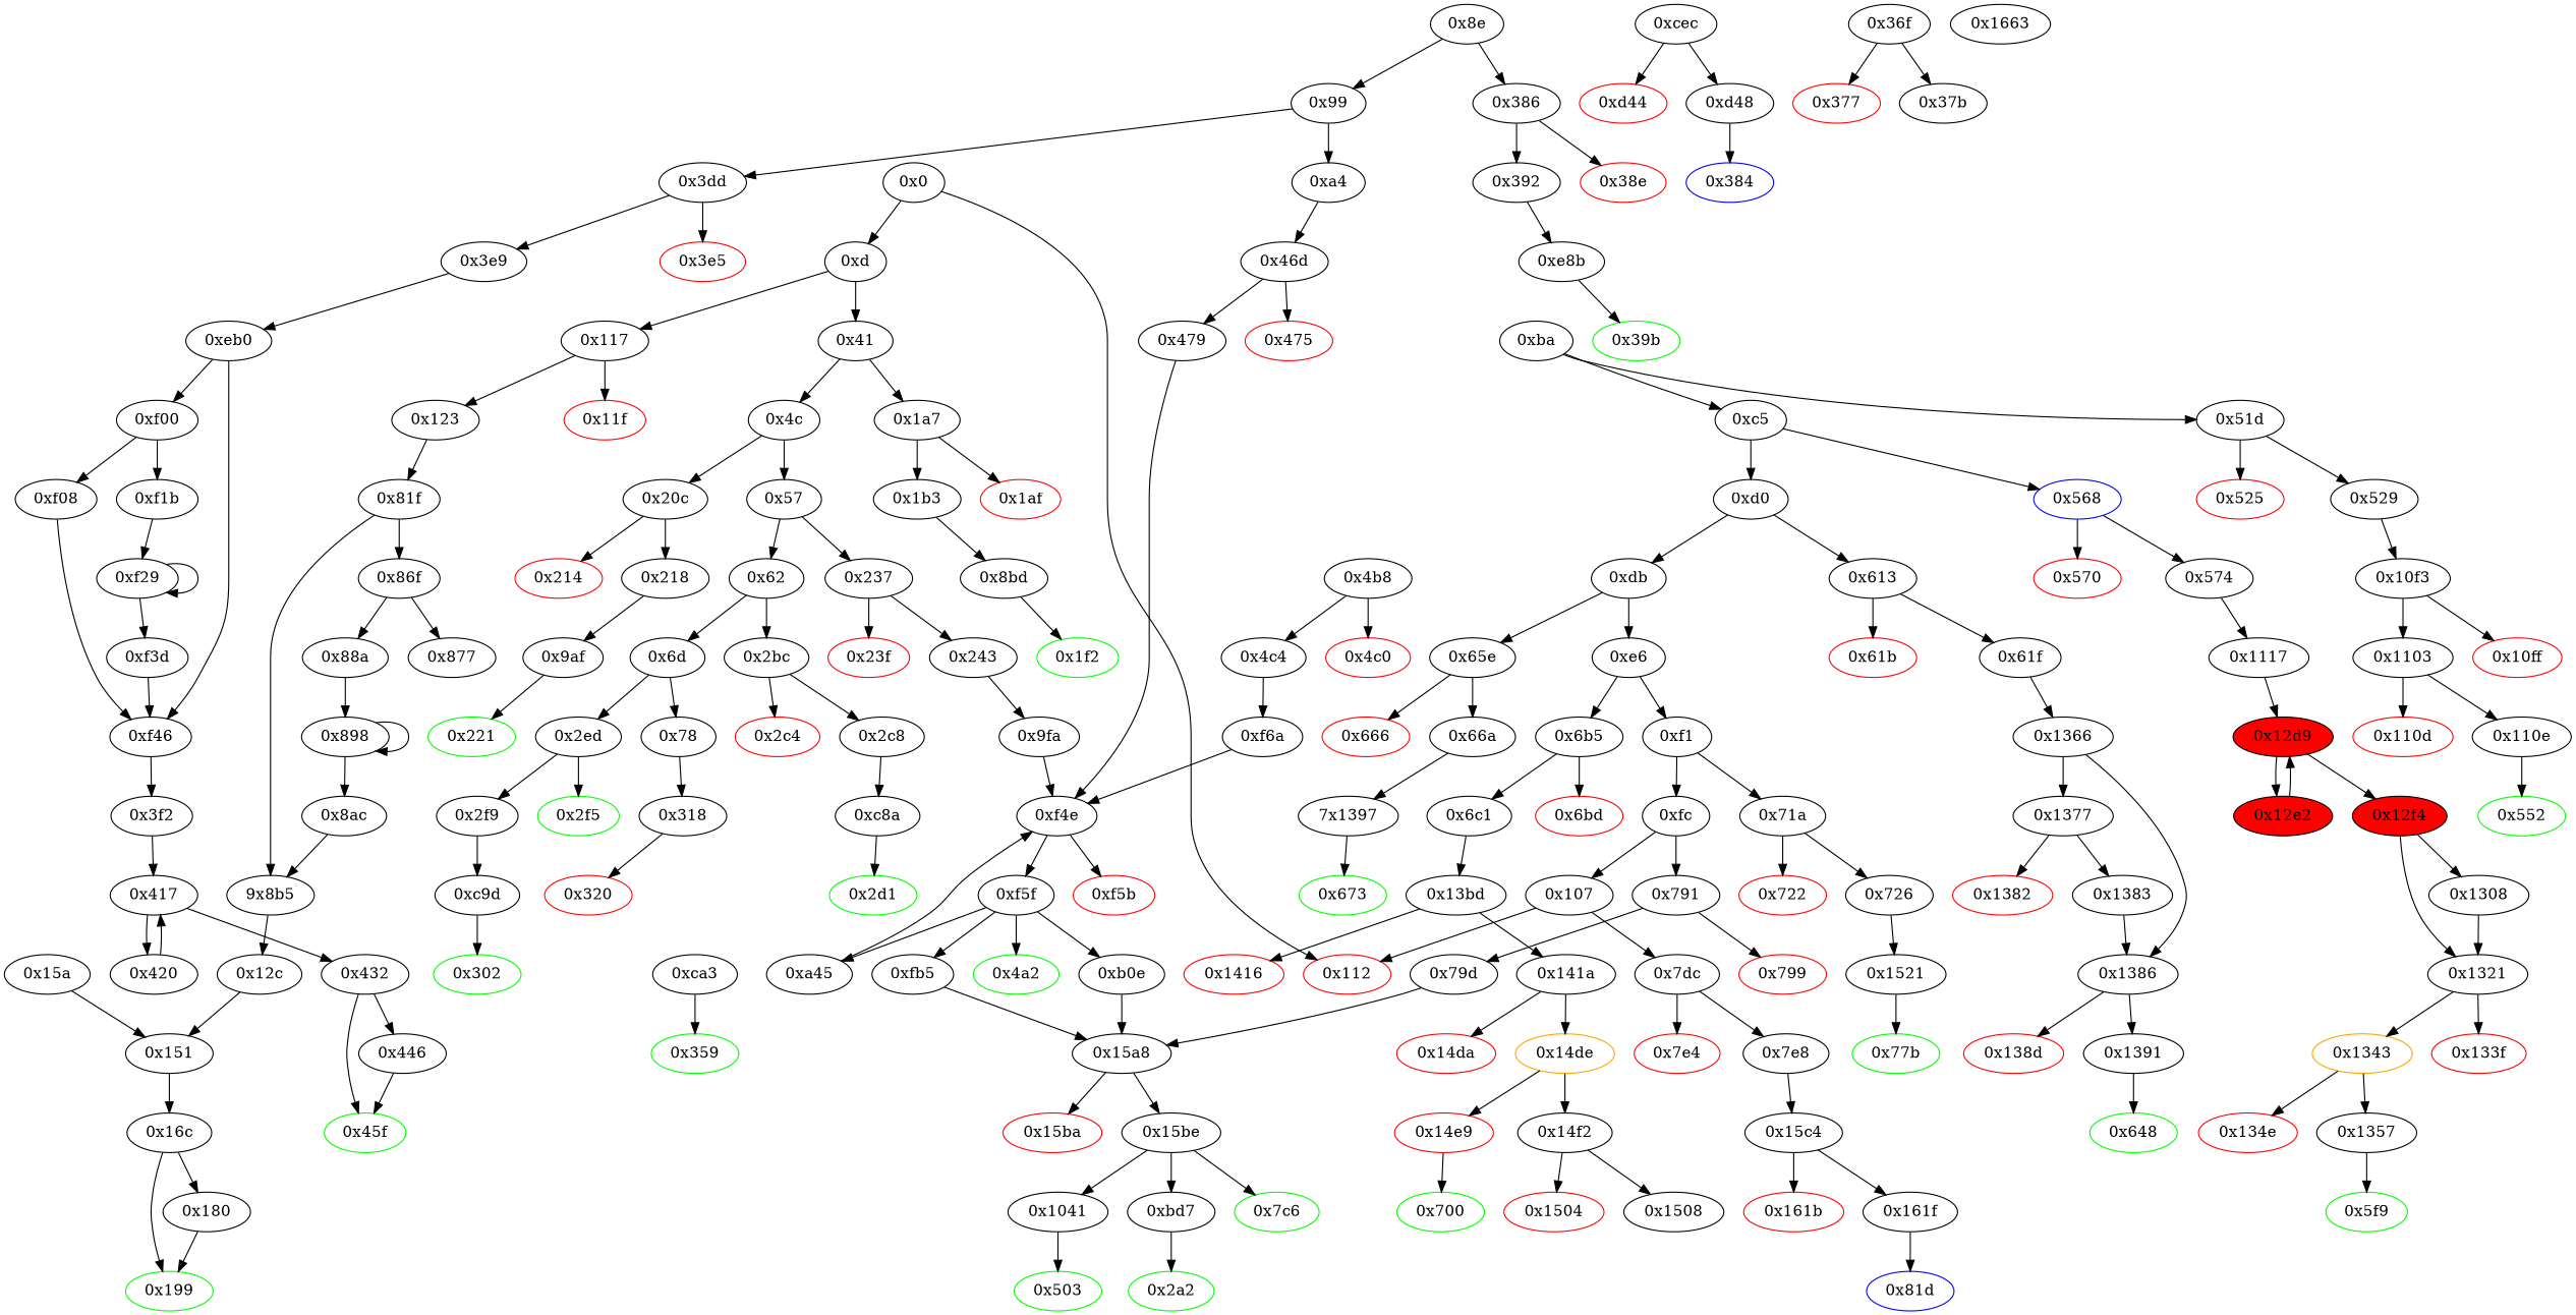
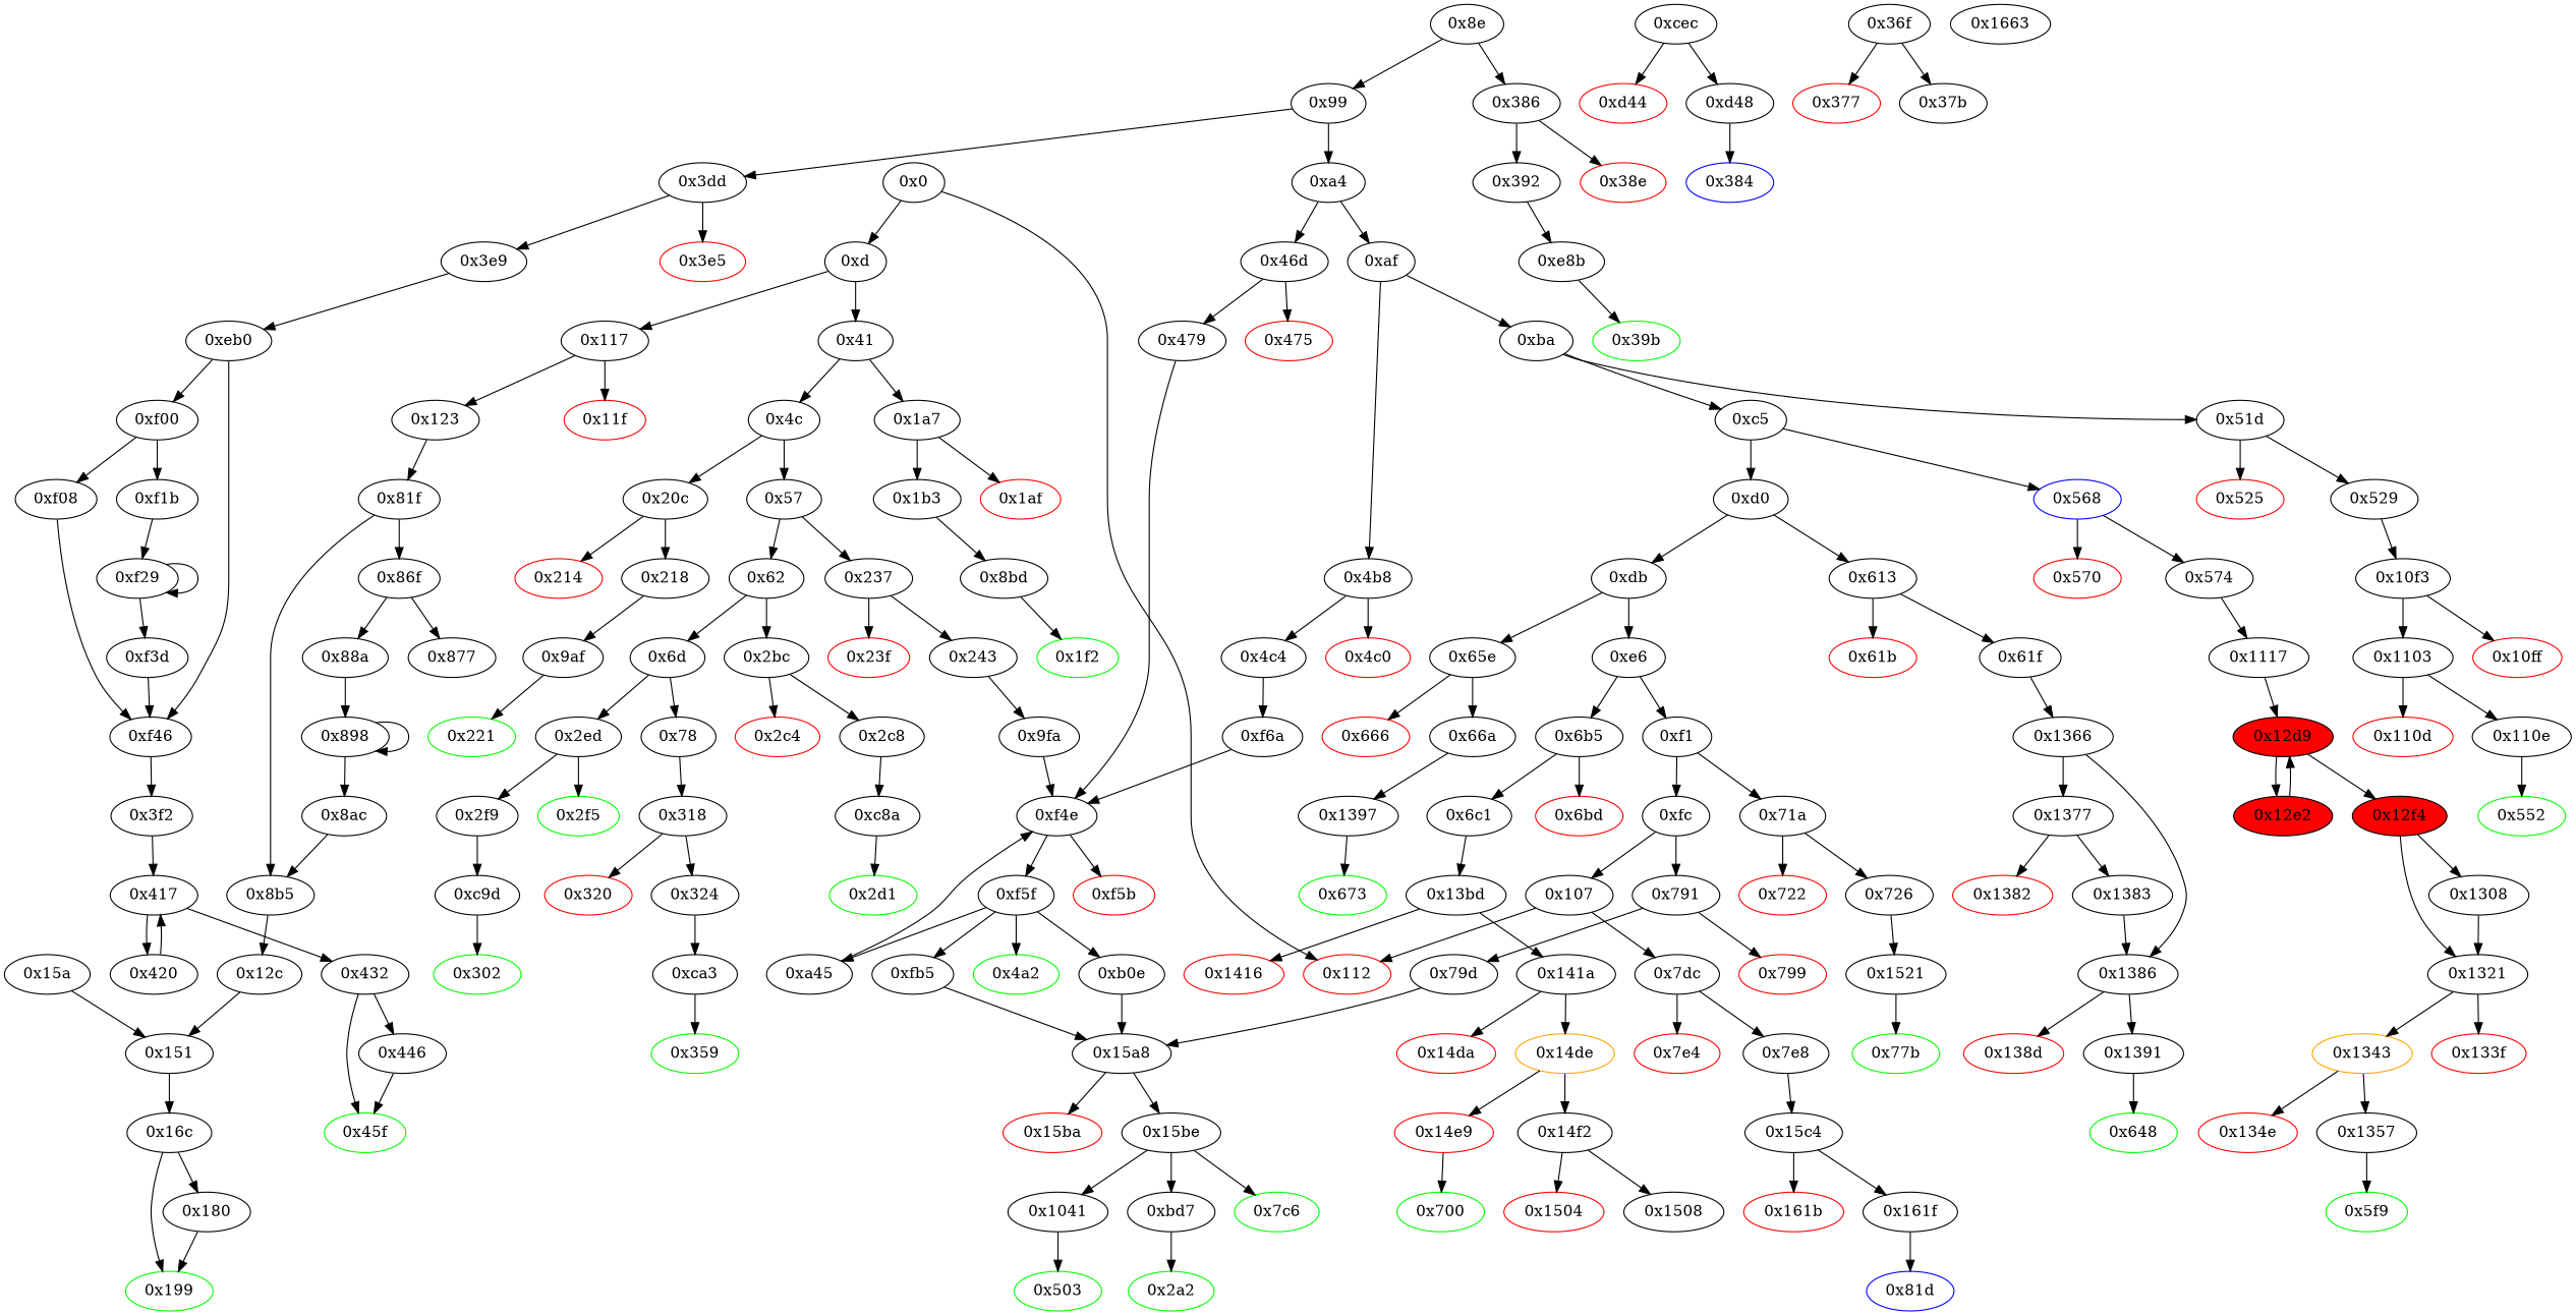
  digraph {
    node [fillcolor=white style=filled]
    "0x15a"
    "0x151"
    "0x16c"
    "0x552" [color=green]
    "0x110e"
    "0x673" [color=green]
    "0x302" [color=green]
    "0x6b5"
    "0x6c1"
    "0x6bd" [color=red]
    "0x13bd"
    "0x1b3"
    "0x8bd"
    "0x1f2" [color=green]
-   "0x1397" [label="7x1397"]
+   "0x1397"
    "0x62"
    "0x2bc"
    "0x6d"
    "0x2c4" [color=red]
    "0x2c8"
    "0x2ed"
    "0x78"
    "0x12c"
    "0x10ff" [color=red]
    "0x12d9" [fillcolor=red]
    "0x1117"
    "0x12f4" [fillcolor=red]
    "0x12e2" [fillcolor=red]
    "0x117"
    "0x123"
    "0x11f" [color=red]
    "0x81f"
    "0x2a2" [color=green]
    "0xbd7"
    "0x1af" [color=red]
    "0x38e" [color=red]
    "0x386"
    "0x392"
    "0xe8b"
    "0x1308"
    "0x1321"
    "0x1343" [color=orange]
    "0x133f" [color=red]
    "0x199" [color=green]
    "0x1a7"
    "0x2f9"
    "0x2f5" [color=green]
    "0xc9d"
    "0x221" [color=green]
    "0x77b" [color=green]
    "0x3e9"
    "0xeb0"
    "0xf00"
    "0xf46"
    "0x218"
    "0x9af"
    "0x1521"
    "0xf1b"
    "0xf08"
    "0x3f2"
    "0x417"
    "0x432"
    "0x420"
    "0x45f" [color=green]
    "0x446"
    "0x568" [color=blue]
    "0x574"
    "0x570" [color=red]
    "0xf3d"
    "0x7e4" [color=red]
    "0xf29"
    "0x359" [color=green]
    "0x648" [color=green]
    "0x7e8"
    "0x15c4"
    "0x161f"
    "0x161b" [color=red]
    "0x61b" [color=red]
    "0xf4e"
    "0xf5f"
    "0xf5b" [color=red]
    "0xb0e"
    "0xfb5"
    "0xa45"
    "0x4a2" [color=green]
-   "0x8b5" [label="9x8b5"]
+   "0x8b5"
    "0x700" [color=green]
    "0x86f"
    "0x877"
    "0x88a"
    "0x898"
    "0xf6a"
    "0x15a8"
    "0x15ba" [color=red]
    "0x15be"
    "0xd"
    "0x41"
    "0x4c"
    "0x134e" [color=red]
    "0x1357"
    "0x5f9" [color=green]
    "0xca3"
    "0x141a"
    "0x1416" [color=red]
    "0x791"
    "0x79d"
    "0x799" [color=red]
    "0x99"
    "0xa4"
    "0x3dd"
    "0x46d"
+   "0xaf"
    "0x3e5" [color=red]
    "0x180"
    "0x20c"
    "0x57"
    "0x479"
    "0x7c6" [color=green]
    "0x1041"
    "0x243"
    "0x9fa"
    "0x14f2"
    "0x1508"
    "0x1504" [color=red]
    "0x14de" [color=orange]
    "0x14da" [color=red]
    "0x14e9" [color=red]
    "0x214" [color=red]
    "0x722" [color=red]
    "0xd44" [color=red]
    "0xcec"
    "0xd48"
    "0xdb"
    "0xe6"
    "0x65e"
    "0xf1"
    "0x66a"
    "0x666" [color=red]
    "0x377" [color=red]
    "0x7dc"
    "0x4c4"
    "0x525" [color=red]
    "0x61f"
    "0x1366"
    "0x1386"
    "0x1377"
    "0x51d"
    "0x529"
    "0x10f3"
    "0x0"
    "0x112" [color=red]
    "0x1391"
    "0x138d" [color=red]
    "0x1383"
    "0x1382" [color=red]
    "0x613"
    "0x475" [color=red]
    "0xc8a"
    "0x2d1" [color=green]
    "0x320" [color=red]
    "0x4b8"
    "0x4c0" [color=red]
    "0x1663"
    "0x1103"
    "0x110d" [color=red]
    "0x503" [color=green]
    "0xba"
    "0x71a"
    "0xfc"
    "0x726"
    "0x107"
    "0x23f" [color=red]
    "0x237"
    "0x39b" [color=green]
    "0x8e"
    "0x384" [color=blue]
    "0x318"
+   "0x324"
    "0xd0"
    "0xc5"
    "0x36f"
    "0x37b"
    "0x81d" [color=blue]
    "0x8ac"
    "0x15a" -> "0x151"
    "0x151" -> "0x16c"
    "0x16c" -> "0x199"
    "0x16c" -> "0x180"
    "0x110e" -> "0x552"
    "0x6b5" -> "0x6c1"
    "0x6b5" -> "0x6bd"
    "0x6c1" -> "0x13bd"
    "0x13bd" -> "0x141a"
    "0x13bd" -> "0x1416"
    "0x1b3" -> "0x8bd"
    "0x8bd" -> "0x1f2"
    "0x1397" -> "0x673"
    "0x62" -> "0x2bc"
    "0x62" -> "0x6d"
    "0x2bc" -> "0x2c4"
    "0x2bc" -> "0x2c8"
    "0x6d" -> "0x2ed"
    "0x6d" -> "0x78"
    "0x2c8" -> "0xc8a"
    "0x2ed" -> "0x2f9"
    "0x2ed" -> "0x2f5"
    "0x78" -> "0x318"
    "0x12c" -> "0x151"
    "0x12d9" -> "0x12f4"
    "0x12d9" -> "0x12e2"
    "0x1117" -> "0x12d9"
    "0x12f4" -> "0x1308"
    "0x12f4" -> "0x1321"
    "0x12e2" -> "0x12d9"
    "0x117" -> "0x123"
    "0x117" -> "0x11f"
    "0x123" -> "0x81f"
    "0x81f" -> "0x8b5"
    "0x81f" -> "0x86f"
    "0xbd7" -> "0x2a2"
    "0x386" -> "0x38e"
    "0x386" -> "0x392"
    "0x392" -> "0xe8b"
    "0xe8b" -> "0x39b"
    "0x1308" -> "0x1321"
    "0x1321" -> "0x1343"
    "0x1321" -> "0x133f"
    "0x1343" -> "0x134e"
    "0x1343" -> "0x1357"
    "0x1a7" -> "0x1b3"
    "0x1a7" -> "0x1af"
    "0x2f9" -> "0xc9d"
    "0xc9d" -> "0x302"
    "0x3e9" -> "0xeb0"
    "0xeb0" -> "0xf00"
    "0xeb0" -> "0xf46"
    "0xf00" -> "0xf1b"
    "0xf00" -> "0xf08"
    "0xf46" -> "0x3f2"
    "0x218" -> "0x9af"
    "0x9af" -> "0x221"
    "0x1521" -> "0x77b"
    "0xf1b" -> "0xf29"
    "0xf08" -> "0xf46"
    "0x3f2" -> "0x417"
    "0x417" -> "0x432"
    "0x417" -> "0x420"
    "0x432" -> "0x45f"
    "0x432" -> "0x446"
    "0x420" -> "0x417"
    "0x446" -> "0x45f"
    "0x568" -> "0x574"
    "0x568" -> "0x570"
    "0x574" -> "0x1117"
    "0xf3d" -> "0xf46"
    "0xf29" -> "0xf3d"
    "0xf29" -> "0xf29"
    "0x7e8" -> "0x15c4"
    "0x15c4" -> "0x161f"
    "0x15c4" -> "0x161b"
    "0x161f" -> "0x81d"
    "0xf4e" -> "0xf5f"
    "0xf4e" -> "0xf5b"
    "0xf5f" -> "0xb0e"
    "0xf5f" -> "0xfb5"
    "0xf5f" -> "0xa45"
    "0xf5f" -> "0x4a2"
    "0xb0e" -> "0x15a8"
    "0xfb5" -> "0x15a8"
    "0xa45" -> "0xf4e"
    "0x8b5" -> "0x12c"
    "0x86f" -> "0x877"
    "0x86f" -> "0x88a"
    "0x88a" -> "0x898"
    "0x898" -> "0x898"
    "0x898" -> "0x8ac"
    "0xf6a" -> "0xf4e"
    "0x15a8" -> "0x15ba"
    "0x15a8" -> "0x15be"
    "0x15be" -> "0xbd7"
    "0x15be" -> "0x7c6"
    "0x15be" -> "0x1041"
    "0xd" -> "0x117"
    "0xd" -> "0x41"
    "0x41" -> "0x1a7"
    "0x41" -> "0x4c"
    "0x4c" -> "0x20c"
    "0x4c" -> "0x57"
    "0x1357" -> "0x5f9"
    "0xca3" -> "0x359"
    "0x141a" -> "0x14de"
    "0x141a" -> "0x14da"
    "0x791" -> "0x79d"
    "0x791" -> "0x799"
    "0x79d" -> "0x15a8"
    "0x99" -> "0xa4"
    "0x99" -> "0x3dd"
    "0xa4" -> "0x46d"
+   "0xa4" -> "0xaf"
    "0x3dd" -> "0x3e9"
    "0x3dd" -> "0x3e5"
    "0x46d" -> "0x479"
    "0x46d" -> "0x475"
+   "0xaf" -> "0x4b8"
+   "0xaf" -> "0xba"
    "0x180" -> "0x199"
    "0x20c" -> "0x218"
    "0x20c" -> "0x214"
    "0x57" -> "0x62"
    "0x57" -> "0x237"
    "0x479" -> "0xf4e"
    "0x1041" -> "0x503"
    "0x243" -> "0x9fa"
    "0x9fa" -> "0xf4e"
    "0x14f2" -> "0x1508"
    "0x14f2" -> "0x1504"
    "0x14de" -> "0x14f2"
    "0x14de" -> "0x14e9"
    "0x14e9" -> "0x700"
    "0xcec" -> "0xd44"
    "0xcec" -> "0xd48"
    "0xd48" -> "0x384"
    "0xdb" -> "0xe6"
    "0xdb" -> "0x65e"
    "0xe6" -> "0x6b5"
    "0xe6" -> "0xf1"
    "0x65e" -> "0x66a"
    "0x65e" -> "0x666"
    "0xf1" -> "0x71a"
    "0xf1" -> "0xfc"
    "0x66a" -> "0x1397"
    "0x7dc" -> "0x7e4"
    "0x7dc" -> "0x7e8"
    "0x4c4" -> "0xf6a"
    "0x61f" -> "0x1366"
    "0x1366" -> "0x1386"
    "0x1366" -> "0x1377"
    "0x1386" -> "0x1391"
    "0x1386" -> "0x138d"
    "0x1377" -> "0x1383"
    "0x1377" -> "0x1382"
    "0x51d" -> "0x525"
    "0x51d" -> "0x529"
    "0x529" -> "0x10f3"
    "0x10f3" -> "0x10ff"
    "0x10f3" -> "0x1103"
    "0x0" -> "0xd"
    "0x0" -> "0x112"
    "0x1391" -> "0x648"
    "0x1383" -> "0x1386"
    "0x613" -> "0x61b"
    "0x613" -> "0x61f"
    "0xc8a" -> "0x2d1"
    "0x4b8" -> "0x4c4"
    "0x4b8" -> "0x4c0"
    "0x1103" -> "0x110e"
    "0x1103" -> "0x110d"
    "0xba" -> "0x51d"
    "0xba" -> "0xc5"
    "0x71a" -> "0x722"
    "0x71a" -> "0x726"
    "0xfc" -> "0x791"
    "0xfc" -> "0x107"
    "0x726" -> "0x1521"
    "0x107" -> "0x7dc"
    "0x107" -> "0x112"
    "0x237" -> "0x243"
    "0x237" -> "0x23f"
    "0x8e" -> "0x386"
    "0x8e" -> "0x99"
    "0x318" -> "0x320"
+   "0x318" -> "0x324"
+   "0x324" -> "0xca3"
    "0xd0" -> "0xdb"
    "0xd0" -> "0x613"
    "0xc5" -> "0x568"
    "0xc5" -> "0xd0"
    "0x36f" -> "0x377"
    "0x36f" -> "0x37b"
    "0x8ac" -> "0x8b5"
  }
